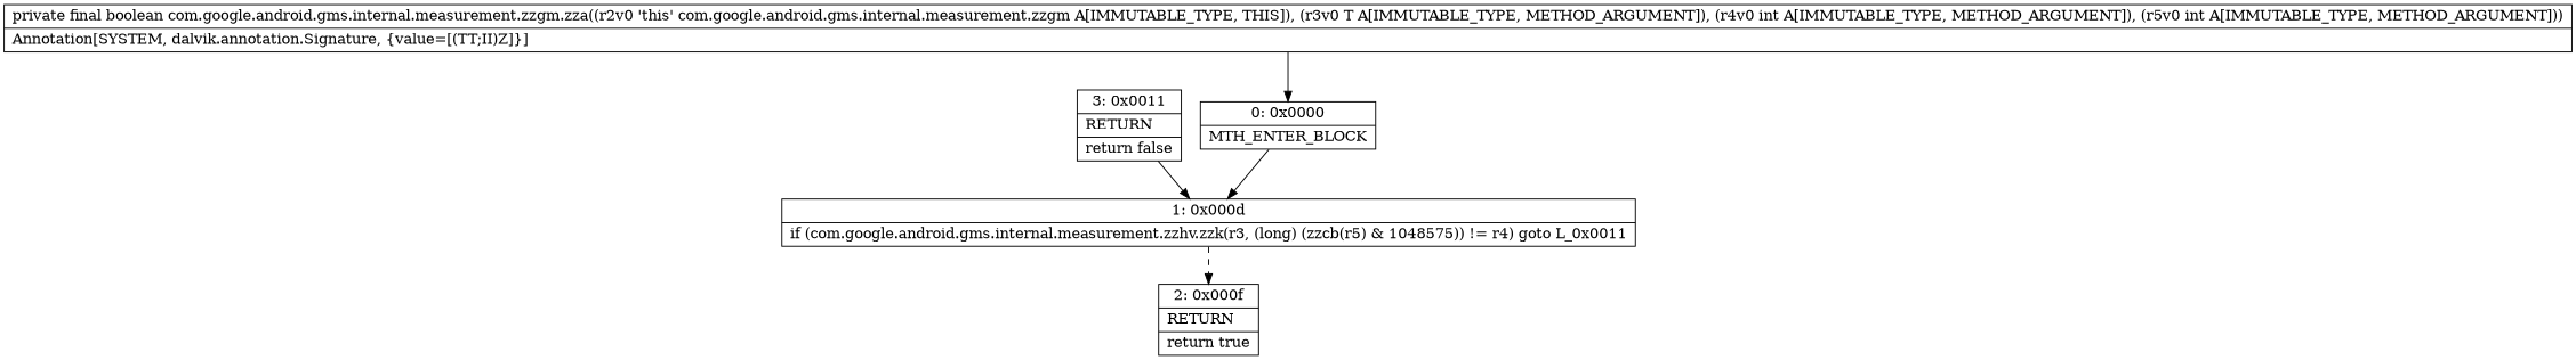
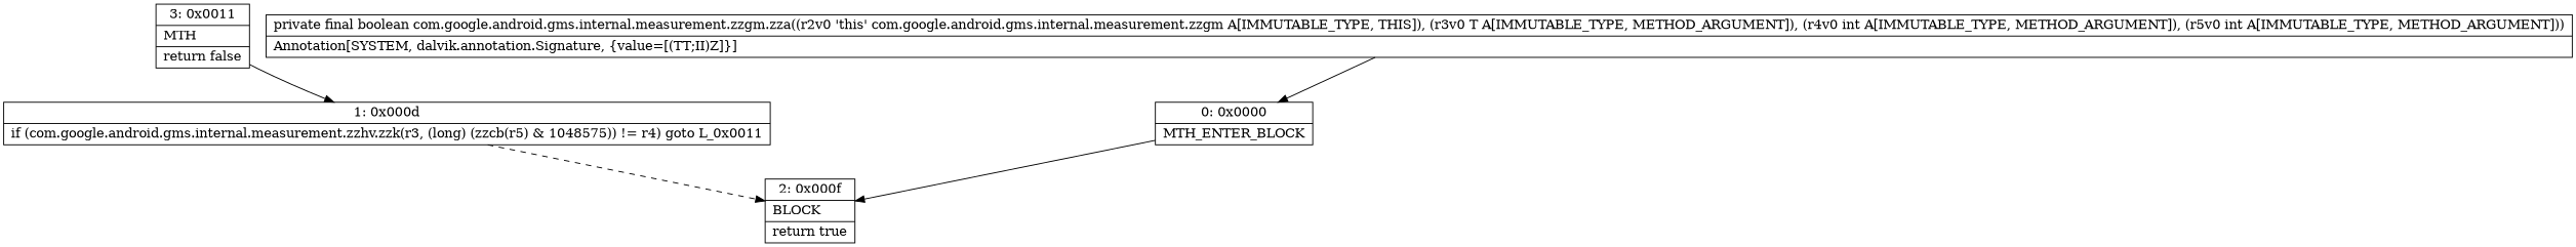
  digraph {
    node [shape=record]
    n1 [label="{0\:\ 0x0000|MTH_ENTER_BLOCK\l}"]
    n2 [label="{1\:\ 0x000d|if (com.google.android.gms.internal.measurement.zzhv.zzk(r3, (long) (zzcb(r5) & 1048575)) != r4) goto L_0x0011\l}"]
-   n3 [label="{2\:\ 0x000f|RETURN\l|return true\l}"]
-   n4 [label="{3\:\ 0x0011|RETURN\l|return false\l}"]
+   n3 [label="{2\:\ 0x000f|BLOCK\l|return true\l}"]
+   n4 [label="{3\:\ 0x0011|MTH\l|return false\l}"]
    n5 [label="{private final boolean com.google.android.gms.internal.measurement.zzgm.zza((r2v0 'this' com.google.android.gms.internal.measurement.zzgm A[IMMUTABLE_TYPE, THIS]), (r3v0 T A[IMMUTABLE_TYPE, METHOD_ARGUMENT]), (r4v0 int A[IMMUTABLE_TYPE, METHOD_ARGUMENT]), (r5v0 int A[IMMUTABLE_TYPE, METHOD_ARGUMENT]))  | Annotation[SYSTEM, dalvik.annotation.Signature, \{value=[(TT;II)Z]\}]\l}"]
-   n1 -> n2
+   n1 -> n3
    n2 -> n3 [style=dashed]
    n4 -> n2
    n5 -> n1
  }
